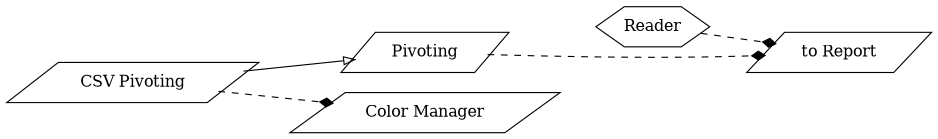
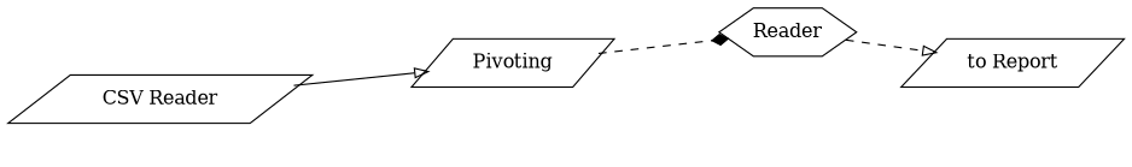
  digraph {
    rankdir=LR
    node [shape=parallelogram]
    edge [arrowhead=diamond style=dashed]
    n1 [label=Pivoting]
    n2 [label=Reader shape=hexagon]
    n3 [label="to Report"]
-   n4 [label="Color Manager"]
-   n5 [label="CSV Pivoting"]
-   n1 -> n3
-   n2 -> n3
+   n5 [label="CSV Reader"]
+   n1 -> n2
+   n2 -> n3 [arrowhead=onormal]
    n5 -> n1 [arrowhead=onormal style=solid]
-   n5 -> n4
  }
